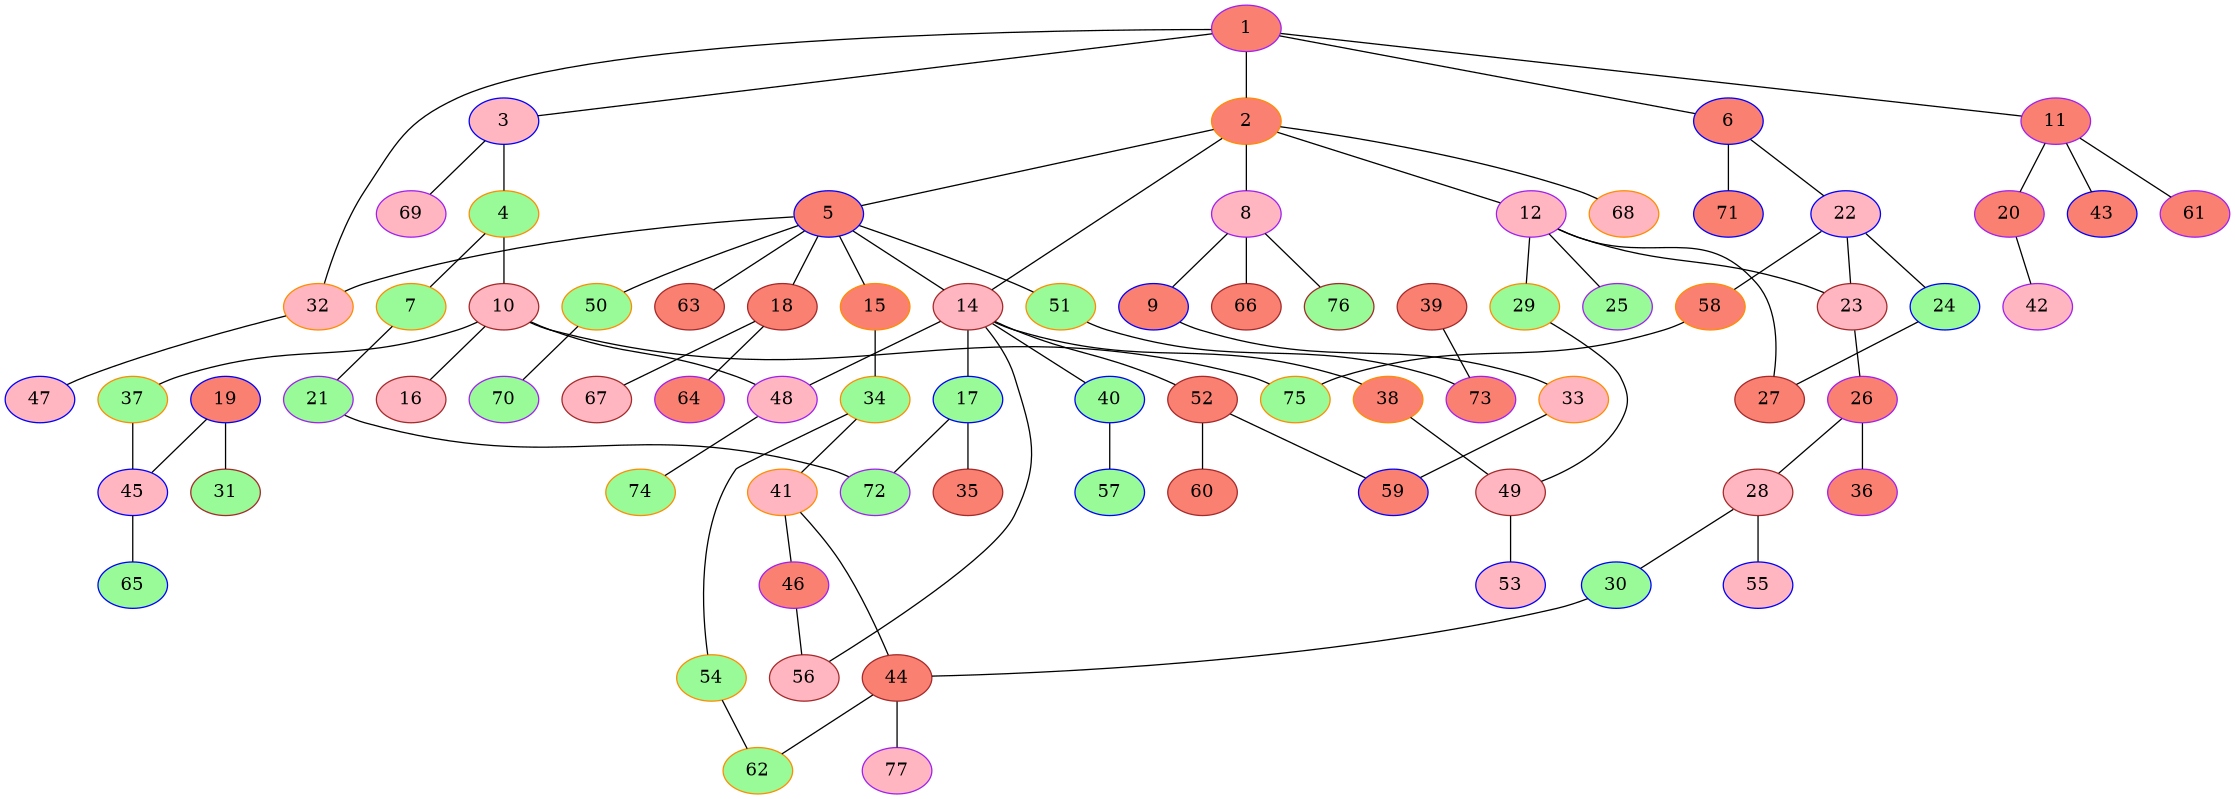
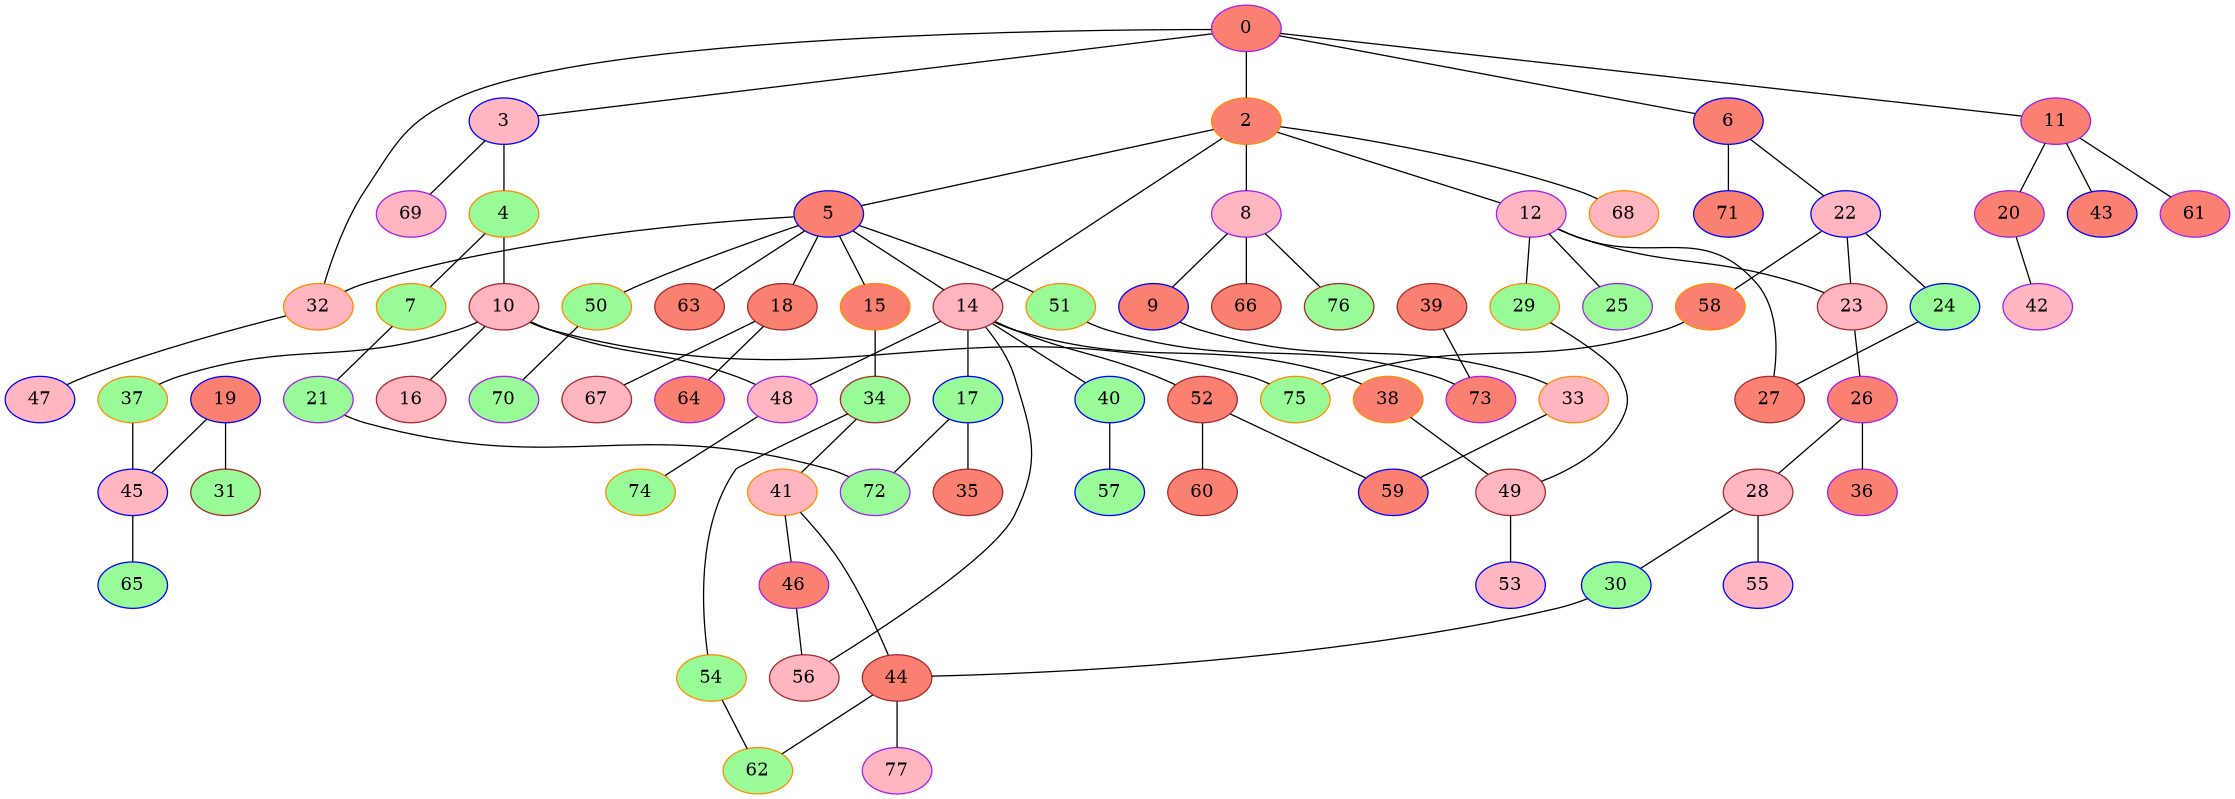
  graph {
    node [color=purple fillcolor=salmon style=filled]
-   1
+   1 [label=0]
    2 [color=darkorange]
    3 [color=blue fillcolor=lightpink]
    6 [color=blue]
    11
    32 [color=darkorange fillcolor=lightpink]
    5 [color=blue]
    8 [fillcolor=lightpink]
    12 [fillcolor=lightpink]
    14 [color=brown fillcolor=lightpink]
    68 [color=darkorange fillcolor=lightpink]
    4 [color=darkorange fillcolor=palegreen]
    69 [fillcolor=lightpink]
    22 [color=blue fillcolor=lightpink]
    71 [color=blue]
    20
    43 [color=blue]
    61
    47 [color=blue fillcolor=lightpink]
    15 [color=darkorange]
    18 [color=brown]
    50 [color=darkorange fillcolor=palegreen]
    51 [color=darkorange fillcolor=palegreen]
    63 [color=brown]
    9 [color=blue]
    66 [color=brown]
    76 [color=brown fillcolor=palegreen]
    23 [color=brown fillcolor=lightpink]
    25 [fillcolor=palegreen]
    27 [color=brown]
    29 [color=darkorange fillcolor=palegreen]
    48 [fillcolor=lightpink]
    17 [color=blue fillcolor=palegreen]
    38 [color=darkorange]
    40 [color=blue fillcolor=palegreen]
    52 [color=brown]
    56 [color=brown fillcolor=lightpink]
    7 [color=darkorange fillcolor=palegreen]
    10 [color=brown fillcolor=lightpink]
    21 [fillcolor=palegreen]
    16 [color=brown fillcolor=lightpink]
    37 [color=darkorange fillcolor=palegreen]
    75 [color=darkorange fillcolor=palegreen]
-   34 [color=darkorange fillcolor=palegreen]
+   34 [color=brown fillcolor=palegreen]
    64
    67 [color=brown fillcolor=lightpink]
    70 [fillcolor=palegreen]
    73
    24 [color=blue fillcolor=palegreen]
    58 [color=darkorange]
    72 [fillcolor=palegreen]
    33 [color=darkorange fillcolor=lightpink]
    59 [color=blue]
    45 [color=blue fillcolor=lightpink]
    74 [color=darkorange fillcolor=palegreen]
    42 [fillcolor=lightpink]
    26
    49 [color=brown fillcolor=lightpink]
    19 [color=blue]
    31 [color=brown fillcolor=palegreen]
    39 [color=brown]
    35 [color=brown]
    57 [color=blue fillcolor=palegreen]
    60 [color=brown]
    41 [color=darkorange fillcolor=lightpink]
    54 [color=darkorange fillcolor=palegreen]
    65 [color=blue fillcolor=palegreen]
    28 [color=brown fillcolor=lightpink]
    36
    30 [color=blue fillcolor=palegreen]
    55 [color=blue fillcolor=lightpink]
    44 [color=brown]
    53 [color=blue fillcolor=lightpink]
    62 [color=darkorange fillcolor=palegreen]
    77 [fillcolor=lightpink]
    46
    1 -- 2
    1 -- 3
    1 -- 6
    1 -- 11
    1 -- 32
    2 -- 5
    2 -- 8
    2 -- 12
    2 -- 14
    2 -- 68
    3 -- 4
    3 -- 69
    6 -- 22
    6 -- 71
    11 -- 20
    11 -- 43
    11 -- 61
    32 -- 47
    5 -- 32
    5 -- 14
    5 -- 15
    5 -- 18
    5 -- 50
    5 -- 51
    5 -- 63
    8 -- 9
    8 -- 66
    8 -- 76
    12 -- 23
    12 -- 25
    12 -- 27
    12 -- 29
    14 -- 48
    14 -- 17
    14 -- 38
    14 -- 40
    14 -- 52
    14 -- 56
    4 -- 7
    4 -- 10
    22 -- 23
    22 -- 24
    22 -- 58
    20 -- 42
    15 -- 34
    18 -- 64
    18 -- 67
    50 -- 70
    51 -- 73
    9 -- 33
    23 -- 26
    29 -- 49
    48 -- 74
    17 -- 72
    17 -- 35
    38 -- 49
    40 -- 57
    52 -- 59
    52 -- 60
    7 -- 21
    10 -- 48
    10 -- 16
    10 -- 37
    10 -- 75
    21 -- 72
    37 -- 45
    34 -- 41
    34 -- 54
    24 -- 27
    58 -- 75
    33 -- 59
    45 -- 65
    26 -- 28
    26 -- 36
    49 -- 53
    19 -- 45
    19 -- 31
    39 -- 73
    41 -- 44
    41 -- 46
    54 -- 62
    28 -- 30
    28 -- 55
    30 -- 44
    44 -- 62
    44 -- 77
    46 -- 56
  }
